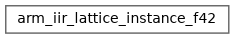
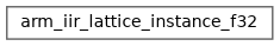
  digraph {
    rankdir=TB
-   n1 [color=grey40 fillcolor=white fontname=Helvetica fontsize=10 height=0.2 label=arm_iir_lattice_instance_f42 shape=box style=filled width=0.4]
+   n1 [color=grey40 fillcolor=white fontname=Helvetica fontsize=10 height=0.2 label=arm_iir_lattice_instance_f32 shape=box style=filled width=0.4]
  }
